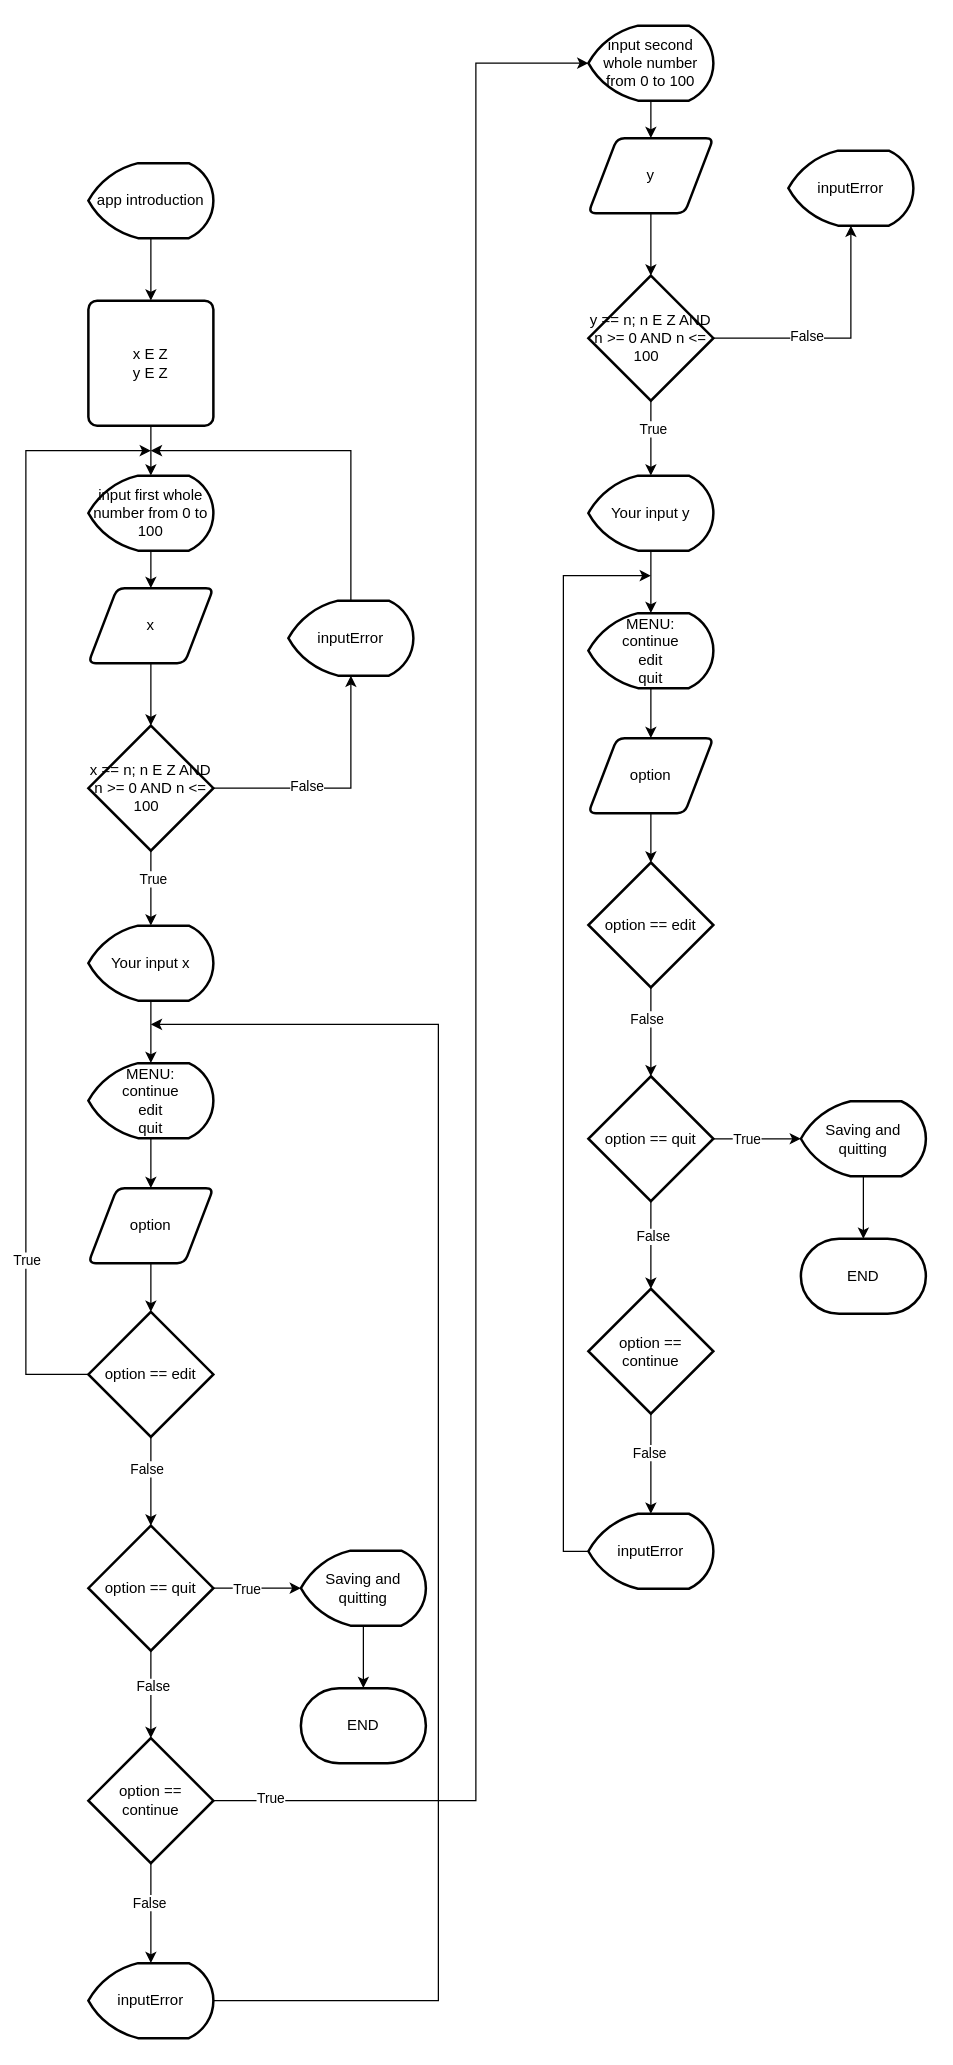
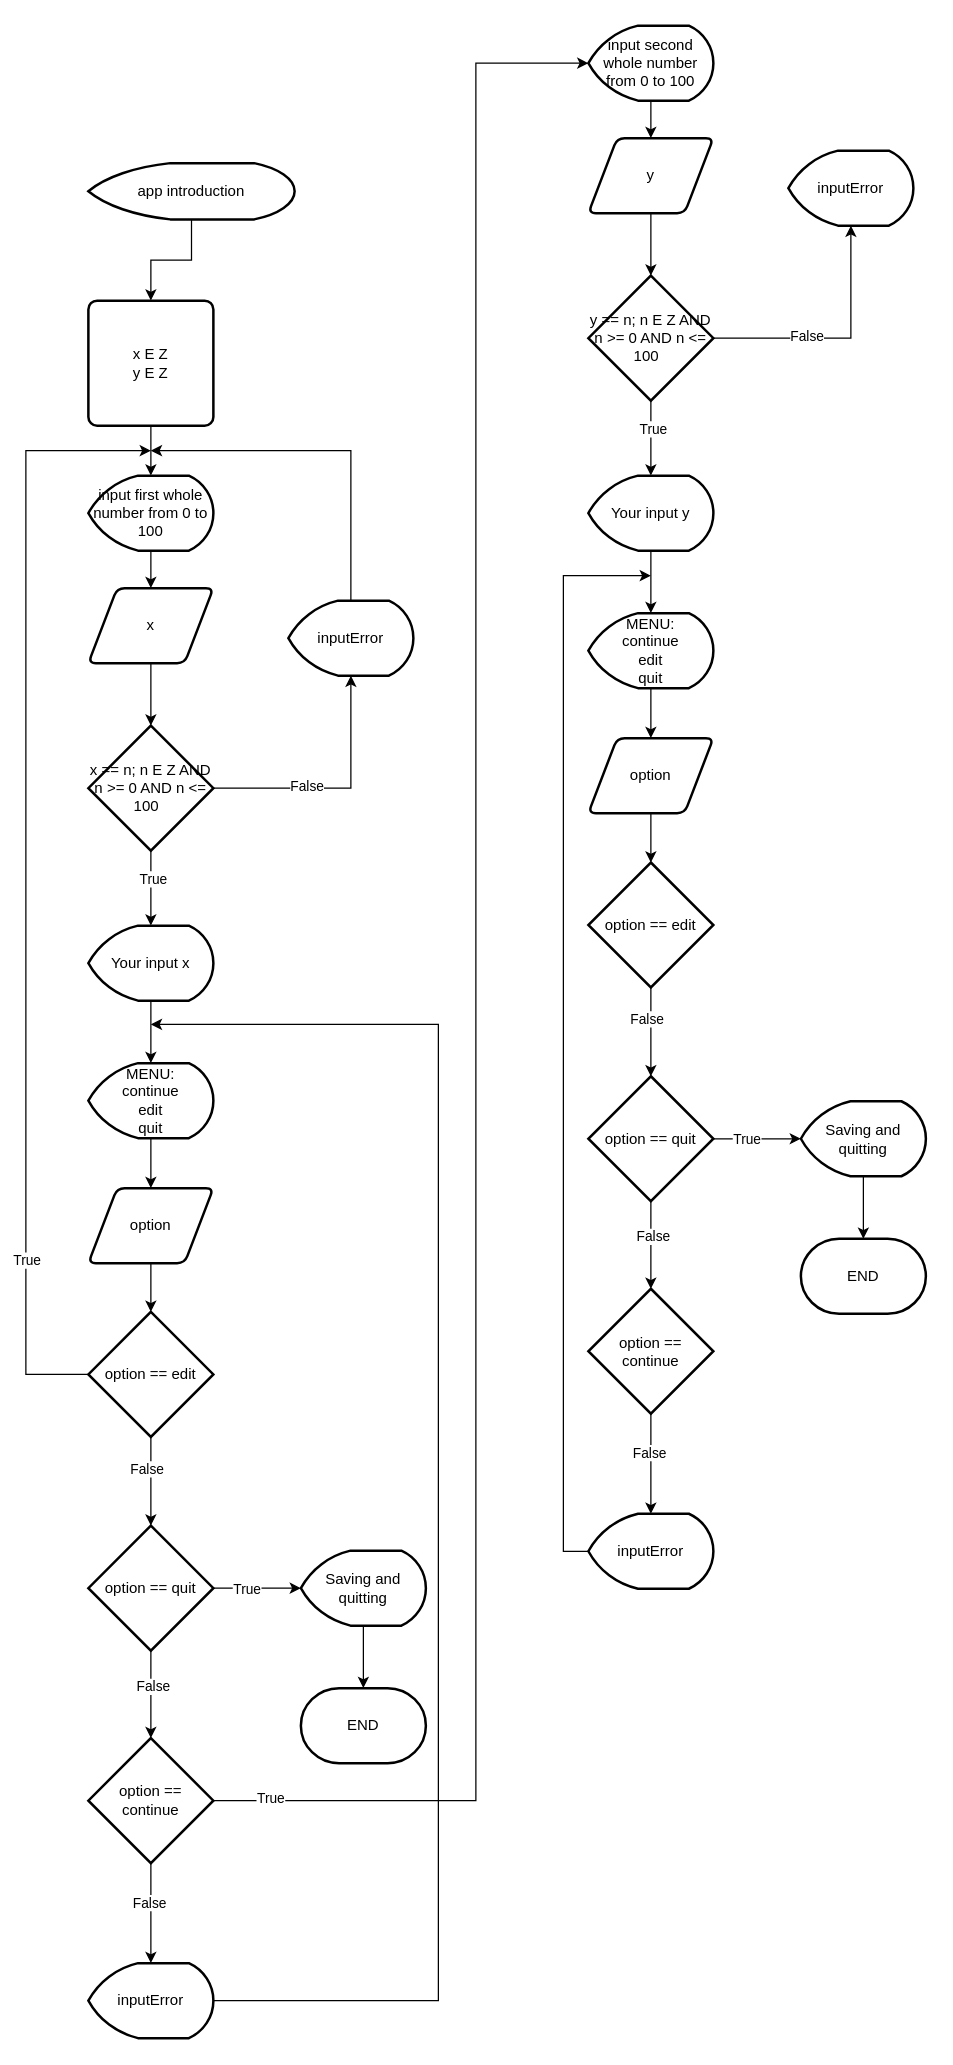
  <mxCell id="0" />
  <mxCell id="1" parent="0" />
  <mxCell id="2" value="" style="edgeStyle=orthogonalEdgeStyle;rounded=0;orthogonalLoop=1;jettySize=auto;html=1;" parent="1" source="3" target="5" edge="1"><mxGeometry relative="1" as="geometry" /></mxCell>
- <mxCell id="3" value="app introduction" style="strokeWidth=2;html=1;shape=mxgraph.flowchart.display;whiteSpace=wrap;" parent="1" vertex="1"><mxGeometry x="70" y="130" width="100" height="60" as="geometry" /></mxCell>
+ <mxCell id="3" value="app introduction" style="strokeWidth=2;html=1;shape=mxgraph.flowchart.display;whiteSpace=wrap;" parent="1" vertex="1"><mxGeometry x="70" y="130" width="165" height="45" as="geometry" /></mxCell>
  <mxCell id="4" value="" style="edgeStyle=orthogonalEdgeStyle;rounded=0;orthogonalLoop=1;jettySize=auto;html=1;" parent="1" source="5" target="7" edge="1"><mxGeometry relative="1" as="geometry" /></mxCell>
  <mxCell id="5" value="x E Z&lt;br&gt;y E Z" style="rounded=1;whiteSpace=wrap;html=1;absoluteArcSize=1;arcSize=14;strokeWidth=2;" parent="1" vertex="1"><mxGeometry x="70" y="240" width="100" height="100" as="geometry" /></mxCell>
  <mxCell id="6" value="" style="edgeStyle=orthogonalEdgeStyle;rounded=0;orthogonalLoop=1;jettySize=auto;html=1;" parent="1" source="7" target="9" edge="1"><mxGeometry relative="1" as="geometry" /></mxCell>
  <mxCell id="7" value="input first whole number from 0 to 100" style="strokeWidth=2;html=1;shape=mxgraph.flowchart.display;whiteSpace=wrap;" parent="1" vertex="1"><mxGeometry x="70" y="380" width="100" height="60" as="geometry" /></mxCell>
  <mxCell id="8" value="" style="edgeStyle=orthogonalEdgeStyle;rounded=0;orthogonalLoop=1;jettySize=auto;html=1;" parent="1" source="9" target="14" edge="1"><mxGeometry relative="1" as="geometry" /></mxCell>
  <mxCell id="9" value="x" style="shape=parallelogram;html=1;strokeWidth=2;perimeter=parallelogramPerimeter;whiteSpace=wrap;rounded=1;arcSize=12;size=0.23;" parent="1" vertex="1"><mxGeometry x="70" y="470" width="100" height="60" as="geometry" /></mxCell>
  <mxCell id="10" style="edgeStyle=orthogonalEdgeStyle;rounded=0;orthogonalLoop=1;jettySize=auto;html=1;entryX=0.5;entryY=1;entryDx=0;entryDy=0;entryPerimeter=0;" parent="1" source="14" target="16" edge="1"><mxGeometry relative="1" as="geometry" /></mxCell>
  <mxCell id="11" value="False" style="edgeLabel;html=1;align=center;verticalAlign=middle;resizable=0;points=[];" parent="10" vertex="1" connectable="0"><mxGeometry x="-0.264" y="2" relative="1" as="geometry"><mxPoint as="offset" /></mxGeometry></mxCell>
  <mxCell id="12" value="" style="edgeStyle=orthogonalEdgeStyle;rounded=0;orthogonalLoop=1;jettySize=auto;html=1;" parent="1" source="14" target="18" edge="1"><mxGeometry relative="1" as="geometry" /></mxCell>
  <mxCell id="13" value="True" style="edgeLabel;html=1;align=center;verticalAlign=middle;resizable=0;points=[];" parent="12" vertex="1" connectable="0"><mxGeometry x="-0.272" y="1" relative="1" as="geometry"><mxPoint as="offset" /></mxGeometry></mxCell>
  <mxCell id="14" value="x == n; n E Z AND n &amp;gt;= 0 AND n &amp;lt;= 100&amp;nbsp;&amp;nbsp;" style="strokeWidth=2;html=1;shape=mxgraph.flowchart.decision;whiteSpace=wrap;" parent="1" vertex="1"><mxGeometry x="70" y="580" width="100" height="100" as="geometry" /></mxCell>
  <mxCell id="15" style="edgeStyle=orthogonalEdgeStyle;rounded=0;orthogonalLoop=1;jettySize=auto;html=1;" parent="1" source="16" edge="1"><mxGeometry relative="1" as="geometry"><mxPoint x="120" y="360" as="targetPoint" /><Array as="points"><mxPoint x="280" y="360" /><mxPoint x="120" y="360" /></Array></mxGeometry></mxCell>
  <mxCell id="16" value="inputError" style="strokeWidth=2;html=1;shape=mxgraph.flowchart.display;whiteSpace=wrap;" parent="1" vertex="1"><mxGeometry x="230" y="480" width="100" height="60" as="geometry" /></mxCell>
  <mxCell id="17" value="" style="edgeStyle=orthogonalEdgeStyle;rounded=0;orthogonalLoop=1;jettySize=auto;html=1;" parent="1" source="18" target="20" edge="1"><mxGeometry relative="1" as="geometry" /></mxCell>
  <mxCell id="18" value="Your input x" style="strokeWidth=2;html=1;shape=mxgraph.flowchart.display;whiteSpace=wrap;" parent="1" vertex="1"><mxGeometry x="70" y="740" width="100" height="60" as="geometry" /></mxCell>
  <mxCell id="19" value="" style="edgeStyle=orthogonalEdgeStyle;rounded=0;orthogonalLoop=1;jettySize=auto;html=1;" parent="1" source="20" target="22" edge="1"><mxGeometry relative="1" as="geometry" /></mxCell>
  <mxCell id="20" value="MENU:&lt;br&gt;continue&lt;br&gt;edit&lt;br&gt;quit" style="strokeWidth=2;html=1;shape=mxgraph.flowchart.display;whiteSpace=wrap;" parent="1" vertex="1"><mxGeometry x="70" y="850" width="100" height="60" as="geometry" /></mxCell>
  <mxCell id="21" value="" style="edgeStyle=orthogonalEdgeStyle;rounded=0;orthogonalLoop=1;jettySize=auto;html=1;" parent="1" source="22" target="27" edge="1"><mxGeometry relative="1" as="geometry" /></mxCell>
  <mxCell id="22" value="option" style="shape=parallelogram;html=1;strokeWidth=2;perimeter=parallelogramPerimeter;whiteSpace=wrap;rounded=1;arcSize=12;size=0.23;" parent="1" vertex="1"><mxGeometry x="70" y="950" width="100" height="60" as="geometry" /></mxCell>
  <mxCell id="23" style="edgeStyle=orthogonalEdgeStyle;rounded=0;orthogonalLoop=1;jettySize=auto;html=1;exitX=0;exitY=0.5;exitDx=0;exitDy=0;exitPerimeter=0;" parent="1" source="27" edge="1"><mxGeometry relative="1" as="geometry"><mxPoint x="120" y="360" as="targetPoint" /><Array as="points"><mxPoint x="20" y="1099" /><mxPoint x="20" y="360" /></Array></mxGeometry></mxCell>
  <mxCell id="24" value="True" style="edgeLabel;html=1;align=center;verticalAlign=middle;resizable=0;points=[];" parent="23" vertex="1" connectable="0"><mxGeometry x="-0.68" relative="1" as="geometry"><mxPoint as="offset" /></mxGeometry></mxCell>
  <mxCell id="25" value="" style="edgeStyle=orthogonalEdgeStyle;rounded=0;orthogonalLoop=1;jettySize=auto;html=1;" parent="1" source="27" target="32" edge="1"><mxGeometry relative="1" as="geometry"><Array as="points"><mxPoint x="120" y="1170" /><mxPoint x="120" y="1170" /></Array></mxGeometry></mxCell>
  <mxCell id="26" value="False" style="edgeLabel;html=1;align=center;verticalAlign=middle;resizable=0;points=[];" parent="25" vertex="1" connectable="0"><mxGeometry x="-0.296" y="-4" relative="1" as="geometry"><mxPoint as="offset" /></mxGeometry></mxCell>
  <mxCell id="27" value="option == edit" style="strokeWidth=2;html=1;shape=mxgraph.flowchart.decision;whiteSpace=wrap;" parent="1" vertex="1"><mxGeometry x="70" y="1049" width="100" height="100" as="geometry" /></mxCell>
  <mxCell id="28" value="" style="edgeStyle=orthogonalEdgeStyle;rounded=0;orthogonalLoop=1;jettySize=auto;html=1;" parent="1" source="32" target="37" edge="1"><mxGeometry relative="1" as="geometry" /></mxCell>
  <mxCell id="29" value="False" style="edgeLabel;html=1;align=center;verticalAlign=middle;resizable=0;points=[];" parent="28" vertex="1" connectable="0"><mxGeometry x="-0.21" y="1" relative="1" as="geometry"><mxPoint as="offset" /></mxGeometry></mxCell>
  <mxCell id="30" value="" style="edgeStyle=orthogonalEdgeStyle;rounded=0;orthogonalLoop=1;jettySize=auto;html=1;" parent="1" source="32" target="39" edge="1"><mxGeometry relative="1" as="geometry" /></mxCell>
  <mxCell id="31" value="True" style="edgeLabel;html=1;align=center;verticalAlign=middle;resizable=0;points=[];" parent="30" vertex="1" connectable="0"><mxGeometry x="-0.246" relative="1" as="geometry"><mxPoint as="offset" /></mxGeometry></mxCell>
  <mxCell id="32" value="option == quit" style="strokeWidth=2;html=1;shape=mxgraph.flowchart.decision;whiteSpace=wrap;" parent="1" vertex="1"><mxGeometry x="70" y="1220" width="100" height="100" as="geometry" /></mxCell>
  <mxCell id="33" style="edgeStyle=orthogonalEdgeStyle;rounded=0;orthogonalLoop=1;jettySize=auto;html=1;entryX=0;entryY=0.5;entryDx=0;entryDy=0;entryPerimeter=0;" edge="1" parent="1" source="37" target="42"><mxGeometry relative="1" as="geometry"><mxPoint x="380" y="48" as="targetPoint" /><Array as="points"><mxPoint x="380" y="1440" /><mxPoint x="380" y="50" /></Array></mxGeometry></mxCell>
  <mxCell id="34" value="True&lt;br&gt;" style="edgeLabel;html=1;align=center;verticalAlign=middle;resizable=0;points=[];" vertex="1" connectable="0" parent="33"><mxGeometry x="-0.947" y="3" relative="1" as="geometry"><mxPoint as="offset" /></mxGeometry></mxCell>
  <mxCell id="35" value="" style="edgeStyle=orthogonalEdgeStyle;rounded=0;orthogonalLoop=1;jettySize=auto;html=1;" edge="1" parent="1" source="37" target="58"><mxGeometry relative="1" as="geometry" /></mxCell>
  <mxCell id="36" value="False&lt;br&gt;" style="edgeLabel;html=1;align=center;verticalAlign=middle;resizable=0;points=[];" vertex="1" connectable="0" parent="35"><mxGeometry x="-0.237" y="-2" relative="1" as="geometry"><mxPoint as="offset" /></mxGeometry></mxCell>
  <mxCell id="37" value="option == continue" style="strokeWidth=2;html=1;shape=mxgraph.flowchart.decision;whiteSpace=wrap;" parent="1" vertex="1"><mxGeometry x="70" y="1390" width="100" height="100" as="geometry" /></mxCell>
  <mxCell id="38" value="" style="edgeStyle=orthogonalEdgeStyle;rounded=0;orthogonalLoop=1;jettySize=auto;html=1;" parent="1" source="39" target="40" edge="1"><mxGeometry relative="1" as="geometry" /></mxCell>
  <mxCell id="39" value="Saving and quitting" style="strokeWidth=2;html=1;shape=mxgraph.flowchart.display;whiteSpace=wrap;" parent="1" vertex="1"><mxGeometry x="240" y="1240" width="100" height="60" as="geometry" /></mxCell>
  <mxCell id="40" value="END" style="strokeWidth=2;html=1;shape=mxgraph.flowchart.terminator;whiteSpace=wrap;" parent="1" vertex="1"><mxGeometry x="240" y="1350" width="100" height="60" as="geometry" /></mxCell>
  <mxCell id="41" value="" style="edgeStyle=orthogonalEdgeStyle;rounded=0;orthogonalLoop=1;jettySize=auto;html=1;" edge="1" parent="1" source="42" target="44"><mxGeometry relative="1" as="geometry" /></mxCell>
  <mxCell id="42" value="input second whole number from 0 to 100" style="strokeWidth=2;html=1;shape=mxgraph.flowchart.display;whiteSpace=wrap;" vertex="1" parent="1"><mxGeometry x="470" y="20" width="100" height="60" as="geometry" /></mxCell>
  <mxCell id="43" value="" style="edgeStyle=orthogonalEdgeStyle;rounded=0;orthogonalLoop=1;jettySize=auto;html=1;" edge="1" parent="1" source="44" target="49"><mxGeometry relative="1" as="geometry" /></mxCell>
  <mxCell id="44" value="y" style="shape=parallelogram;html=1;strokeWidth=2;perimeter=parallelogramPerimeter;whiteSpace=wrap;rounded=1;arcSize=12;size=0.23;" vertex="1" parent="1"><mxGeometry x="470" y="110" width="100" height="60" as="geometry" /></mxCell>
  <mxCell id="45" style="edgeStyle=orthogonalEdgeStyle;rounded=0;orthogonalLoop=1;jettySize=auto;html=1;entryX=0.5;entryY=1;entryDx=0;entryDy=0;entryPerimeter=0;" edge="1" parent="1" source="49" target="50"><mxGeometry relative="1" as="geometry" /></mxCell>
  <mxCell id="46" value="False" style="edgeLabel;html=1;align=center;verticalAlign=middle;resizable=0;points=[];" vertex="1" connectable="0" parent="45"><mxGeometry x="-0.264" y="2" relative="1" as="geometry"><mxPoint as="offset" /></mxGeometry></mxCell>
  <mxCell id="47" value="" style="edgeStyle=orthogonalEdgeStyle;rounded=0;orthogonalLoop=1;jettySize=auto;html=1;" edge="1" parent="1" source="49" target="52"><mxGeometry relative="1" as="geometry" /></mxCell>
  <mxCell id="48" value="True" style="edgeLabel;html=1;align=center;verticalAlign=middle;resizable=0;points=[];" vertex="1" connectable="0" parent="47"><mxGeometry x="-0.272" y="1" relative="1" as="geometry"><mxPoint as="offset" /></mxGeometry></mxCell>
  <mxCell id="49" value="y == n; n E Z AND n &amp;gt;= 0 AND n &amp;lt;= 100&amp;nbsp;&amp;nbsp;" style="strokeWidth=2;html=1;shape=mxgraph.flowchart.decision;whiteSpace=wrap;" vertex="1" parent="1"><mxGeometry x="470" y="220" width="100" height="100" as="geometry" /></mxCell>
  <mxCell id="50" value="inputError" style="strokeWidth=2;html=1;shape=mxgraph.flowchart.display;whiteSpace=wrap;" vertex="1" parent="1"><mxGeometry x="630" y="120" width="100" height="60" as="geometry" /></mxCell>
  <mxCell id="51" value="" style="edgeStyle=orthogonalEdgeStyle;rounded=0;orthogonalLoop=1;jettySize=auto;html=1;" edge="1" parent="1" source="52" target="54"><mxGeometry relative="1" as="geometry" /></mxCell>
  <mxCell id="52" value="Your input y" style="strokeWidth=2;html=1;shape=mxgraph.flowchart.display;whiteSpace=wrap;" vertex="1" parent="1"><mxGeometry x="470" y="380" width="100" height="60" as="geometry" /></mxCell>
  <mxCell id="53" value="" style="edgeStyle=orthogonalEdgeStyle;rounded=0;orthogonalLoop=1;jettySize=auto;html=1;" edge="1" parent="1" source="54" target="56"><mxGeometry relative="1" as="geometry" /></mxCell>
  <mxCell id="54" value="MENU:&lt;br&gt;continue&lt;br&gt;edit&lt;br&gt;quit" style="strokeWidth=2;html=1;shape=mxgraph.flowchart.display;whiteSpace=wrap;" vertex="1" parent="1"><mxGeometry x="470" y="490" width="100" height="60" as="geometry" /></mxCell>
  <mxCell id="55" value="" style="edgeStyle=orthogonalEdgeStyle;rounded=0;orthogonalLoop=1;jettySize=auto;html=1;" edge="1" parent="1" source="56" target="61"><mxGeometry relative="1" as="geometry" /></mxCell>
  <mxCell id="56" value="option" style="shape=parallelogram;html=1;strokeWidth=2;perimeter=parallelogramPerimeter;whiteSpace=wrap;rounded=1;arcSize=12;size=0.23;" vertex="1" parent="1"><mxGeometry x="470" y="590" width="100" height="60" as="geometry" /></mxCell>
  <mxCell id="57" style="edgeStyle=orthogonalEdgeStyle;rounded=0;orthogonalLoop=1;jettySize=auto;html=1;exitX=1;exitY=0.5;exitDx=0;exitDy=0;exitPerimeter=0;" edge="1" parent="1" source="58"><mxGeometry relative="1" as="geometry"><mxPoint x="120" y="819" as="targetPoint" /><Array as="points"><mxPoint x="350" y="1600" /></Array></mxGeometry></mxCell>
  <mxCell id="58" value="inputError" style="strokeWidth=2;html=1;shape=mxgraph.flowchart.display;whiteSpace=wrap;" vertex="1" parent="1"><mxGeometry x="70" y="1570" width="100" height="60" as="geometry" /></mxCell>
  <mxCell id="59" value="" style="edgeStyle=orthogonalEdgeStyle;rounded=0;orthogonalLoop=1;jettySize=auto;html=1;" edge="1" parent="1" source="61" target="66"><mxGeometry relative="1" as="geometry"><Array as="points"><mxPoint x="520" y="810.5" /><mxPoint x="520" y="810.5" /></Array></mxGeometry></mxCell>
  <mxCell id="60" value="False" style="edgeLabel;html=1;align=center;verticalAlign=middle;resizable=0;points=[];" vertex="1" connectable="0" parent="59"><mxGeometry x="-0.296" y="-4" relative="1" as="geometry"><mxPoint as="offset" /></mxGeometry></mxCell>
  <mxCell id="61" value="option == edit" style="strokeWidth=2;html=1;shape=mxgraph.flowchart.decision;whiteSpace=wrap;" vertex="1" parent="1"><mxGeometry x="470" y="689.5" width="100" height="100" as="geometry" /></mxCell>
  <mxCell id="62" value="" style="edgeStyle=orthogonalEdgeStyle;rounded=0;orthogonalLoop=1;jettySize=auto;html=1;" edge="1" parent="1" source="66" target="69"><mxGeometry relative="1" as="geometry" /></mxCell>
  <mxCell id="63" value="False" style="edgeLabel;html=1;align=center;verticalAlign=middle;resizable=0;points=[];" vertex="1" connectable="0" parent="62"><mxGeometry x="-0.21" y="1" relative="1" as="geometry"><mxPoint as="offset" /></mxGeometry></mxCell>
  <mxCell id="64" value="" style="edgeStyle=orthogonalEdgeStyle;rounded=0;orthogonalLoop=1;jettySize=auto;html=1;" edge="1" parent="1" source="66" target="71"><mxGeometry relative="1" as="geometry" /></mxCell>
  <mxCell id="65" value="True" style="edgeLabel;html=1;align=center;verticalAlign=middle;resizable=0;points=[];" vertex="1" connectable="0" parent="64"><mxGeometry x="-0.246" relative="1" as="geometry"><mxPoint as="offset" /></mxGeometry></mxCell>
  <mxCell id="66" value="option == quit" style="strokeWidth=2;html=1;shape=mxgraph.flowchart.decision;whiteSpace=wrap;" vertex="1" parent="1"><mxGeometry x="470" y="860.5" width="100" height="100" as="geometry" /></mxCell>
  <mxCell id="67" value="" style="edgeStyle=orthogonalEdgeStyle;rounded=0;orthogonalLoop=1;jettySize=auto;html=1;" edge="1" parent="1" source="69" target="74"><mxGeometry relative="1" as="geometry" /></mxCell>
  <mxCell id="68" value="False&lt;br&gt;" style="edgeLabel;html=1;align=center;verticalAlign=middle;resizable=0;points=[];" vertex="1" connectable="0" parent="67"><mxGeometry x="-0.237" y="-2" relative="1" as="geometry"><mxPoint as="offset" /></mxGeometry></mxCell>
  <mxCell id="69" value="option == continue" style="strokeWidth=2;html=1;shape=mxgraph.flowchart.decision;whiteSpace=wrap;" vertex="1" parent="1"><mxGeometry x="470" y="1030.5" width="100" height="100" as="geometry" /></mxCell>
  <mxCell id="70" value="" style="edgeStyle=orthogonalEdgeStyle;rounded=0;orthogonalLoop=1;jettySize=auto;html=1;" edge="1" parent="1" source="71" target="72"><mxGeometry relative="1" as="geometry" /></mxCell>
  <mxCell id="71" value="Saving and quitting" style="strokeWidth=2;html=1;shape=mxgraph.flowchart.display;whiteSpace=wrap;" vertex="1" parent="1"><mxGeometry x="640" y="880.5" width="100" height="60" as="geometry" /></mxCell>
  <mxCell id="72" value="END" style="strokeWidth=2;html=1;shape=mxgraph.flowchart.terminator;whiteSpace=wrap;" vertex="1" parent="1"><mxGeometry x="640" y="990.5" width="100" height="60" as="geometry" /></mxCell>
  <mxCell id="73" style="edgeStyle=orthogonalEdgeStyle;rounded=0;orthogonalLoop=1;jettySize=auto;html=1;exitX=0;exitY=0.5;exitDx=0;exitDy=0;exitPerimeter=0;" edge="1" parent="1" source="74"><mxGeometry relative="1" as="geometry"><mxPoint x="520" y="460" as="targetPoint" /><Array as="points"><mxPoint x="450" y="1241" /></Array></mxGeometry></mxCell>
  <mxCell id="74" value="inputError" style="strokeWidth=2;html=1;shape=mxgraph.flowchart.display;whiteSpace=wrap;" vertex="1" parent="1"><mxGeometry x="470" y="1210.5" width="100" height="60" as="geometry" /></mxCell>
